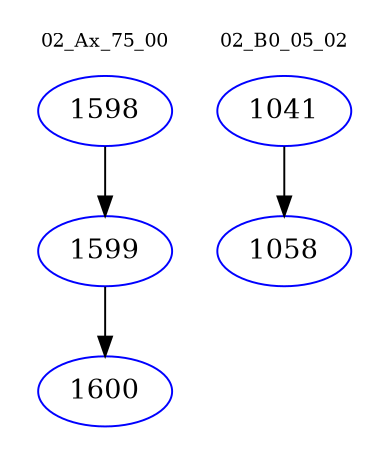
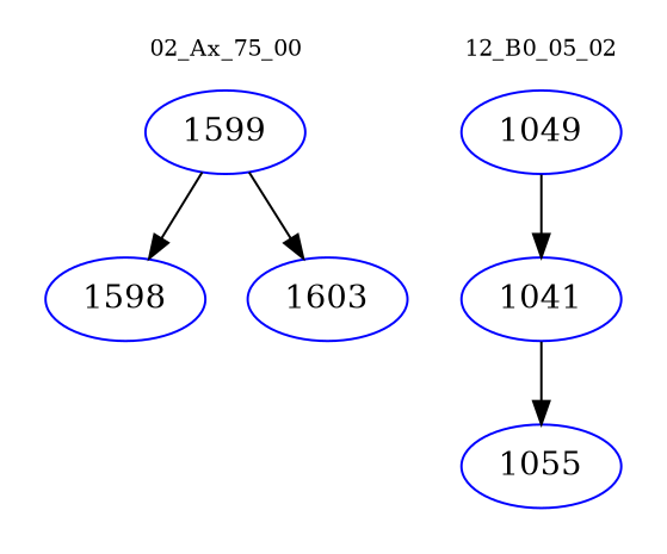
  digraph {
    node [color=blue]
    edge [color=black]
    n1 [label=1599]
    n2 [label=1598]
-   n3 [label=1600]
+   n3 [label=1603]
+   n4 [label=1049]
    n5 [label=1041]
-   n6 [label=1058]
+   n6 [label=1055]
    subgraph cluster_1 {
      color=white
      fontsize=10
      label="02_Ax_75_00"
      n1
      n2
      n3
    }
    subgraph cluster_2 {
      color=white
      fontsize=10
-     label="02_B0_05_02"
+     label="12_B0_05_02"
+     n4
      n5
      n6
    }
-   n2 -> n1
+   n1 -> n2
    n1 -> n3
+   n4 -> n5
    n5 -> n6
  }
